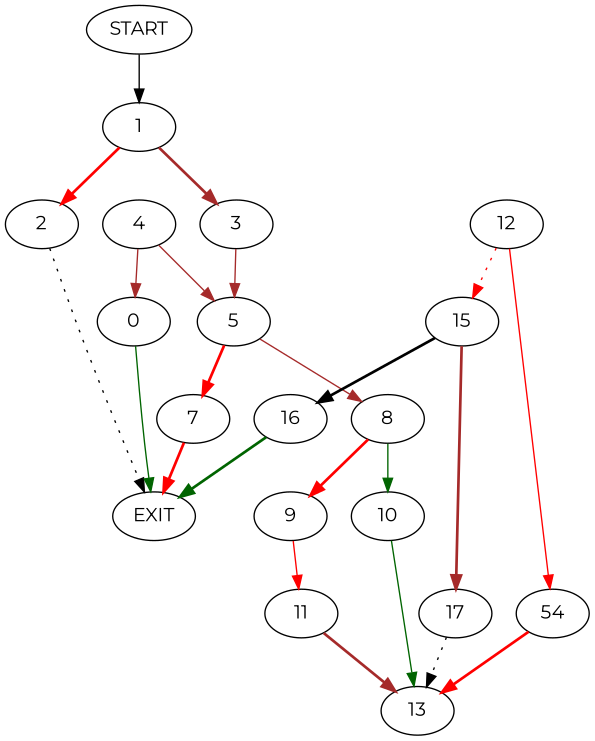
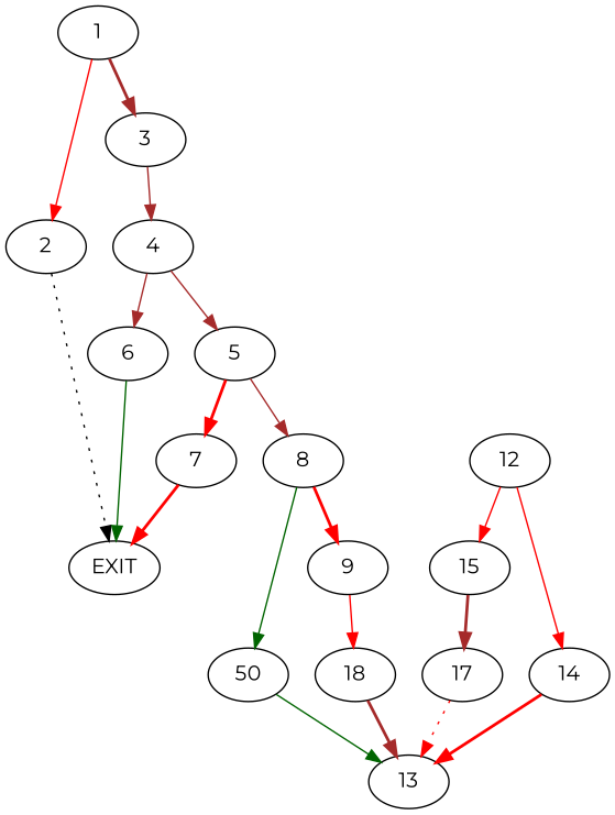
  digraph {
    fontname=Montserrat
    node [fontname=Montserrat]
    edge [color=red fontname=Montserrat style=solid]
-   n1 [label=START]
    1
    2
    3
    n5 [label=EXIT]
    4
    5
-   6 [label=0]
+   6
    7
    8
    9
-   10
-   11
+   10 [label=50]
+   11 [label=18]
    13
    12
-   14 [label=54]
+   14
    15
-   16
    17
-   n1 -> 1 [color=black]
-   1 -> 2 [style=bold]
+   1 -> 2
    1 -> 3 [color=brown style=bold]
    2 -> n5 [color=black style=dotted]
-   3 -> 5 [color=brown]
+   3 -> 4 [color=brown]
    4 -> 5 [color=brown]
    4 -> 6 [color=brown]
    5 -> 7 [style=bold]
    5 -> 8 [color=brown]
    6 -> n5 [color=darkgreen]
    7 -> n5 [style=bold]
    8 -> 9 [style=bold]
    8 -> 10 [color=darkgreen]
    9 -> 11
    10 -> 13 [color=darkgreen]
    11 -> 13 [color=brown style=bold]
    12 -> 14
-   12 -> 15 [style=dotted]
+   12 -> 15
    14 -> 13 [style=bold]
-   15 -> 16 [color=black style=bold]
    15 -> 17 [color=brown style=bold]
-   16 -> n5 [color=darkgreen style=bold]
-   17 -> 13 [color=black style=dotted]
+   17 -> 13 [style=dotted]
  }
